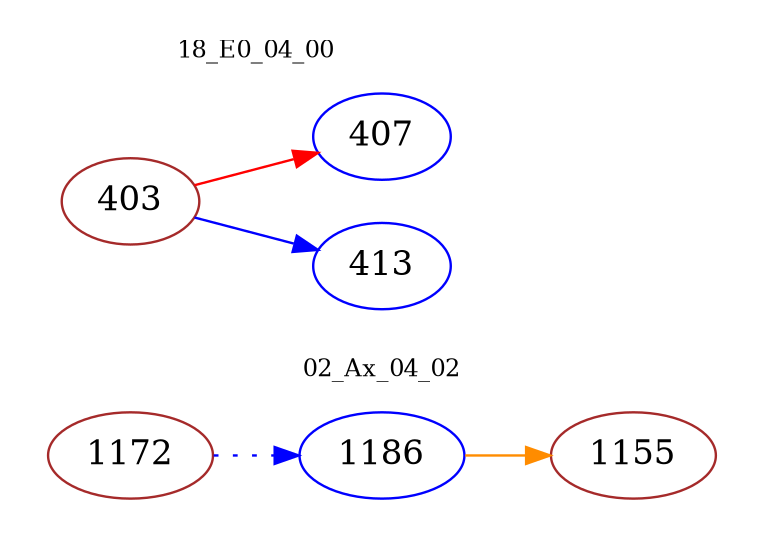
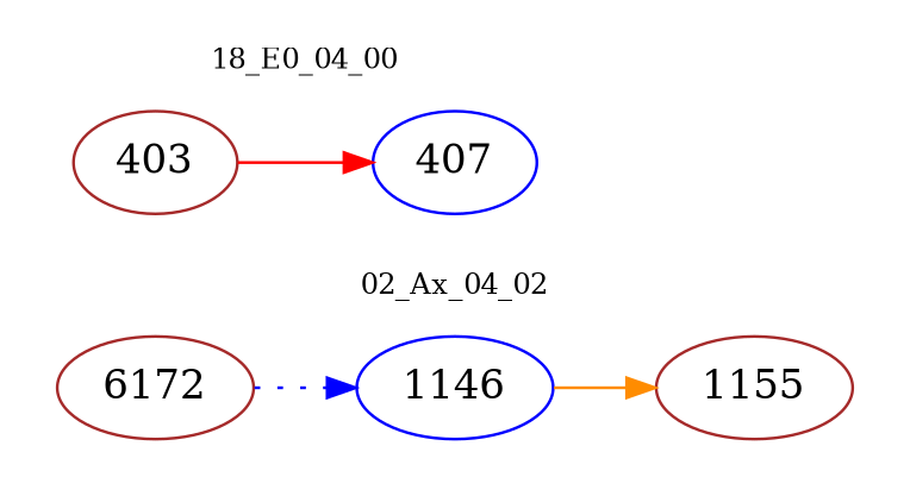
  digraph {
    rankdir=LR
    node [color=blue]
    edge [color=blue style=solid]
-   n1 [label=1186]
-   n2 [color=brown label=1172]
+   n1 [label=1146]
+   n2 [color=brown label=6172]
    n3 [color=brown label=1155]
    n4 [color=brown label=403]
-   n5 [label=413]
    n6 [label=407]
    subgraph cluster_1 {
      color=white
      fontsize=10
      label="02_Ax_04_02"
      n1
      n2
      n3
    }
    subgraph cluster_2 {
      color=white
      fontsize=10
      label="18_E0_04_00"
      n4
-     n5
      n6
    }
    n1 -> n3 [color=darkorange]
    n2 -> n1 [style=dotted]
-   n4 -> n5
    n4 -> n6 [color=red]
  }
